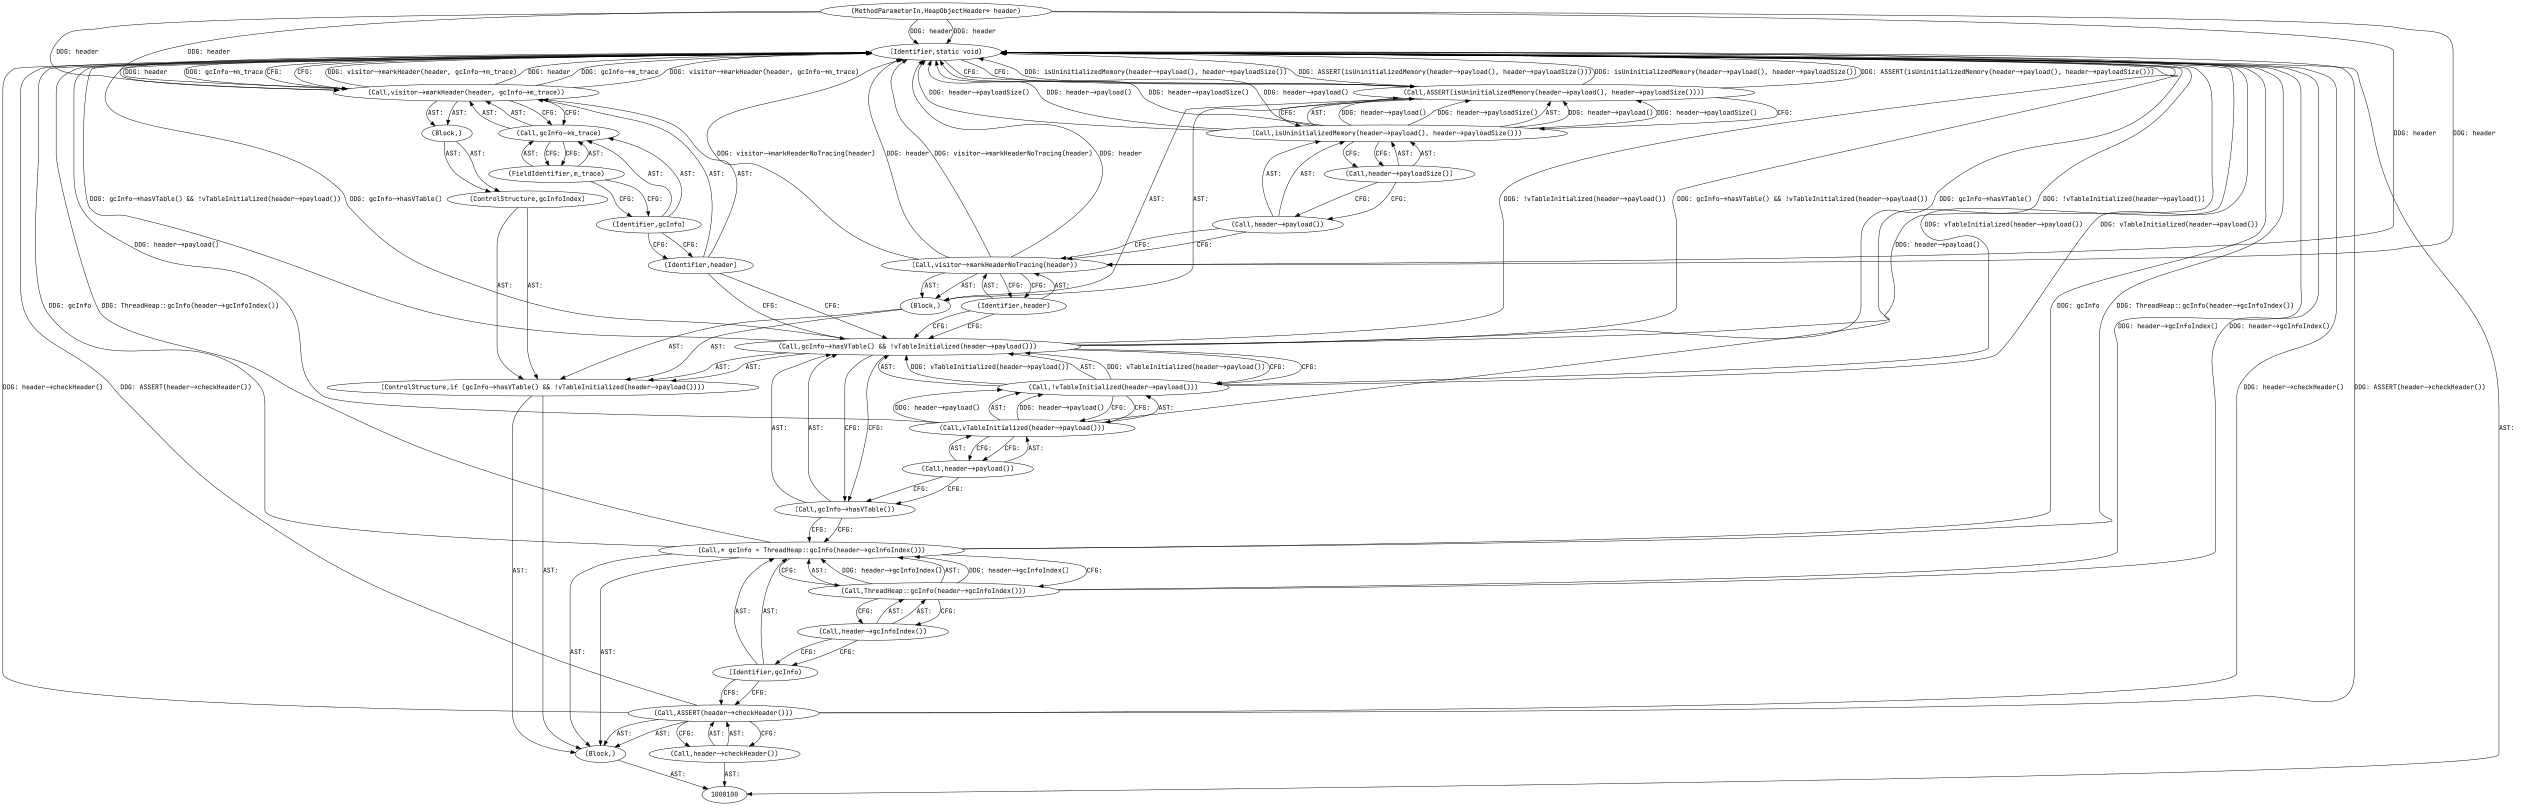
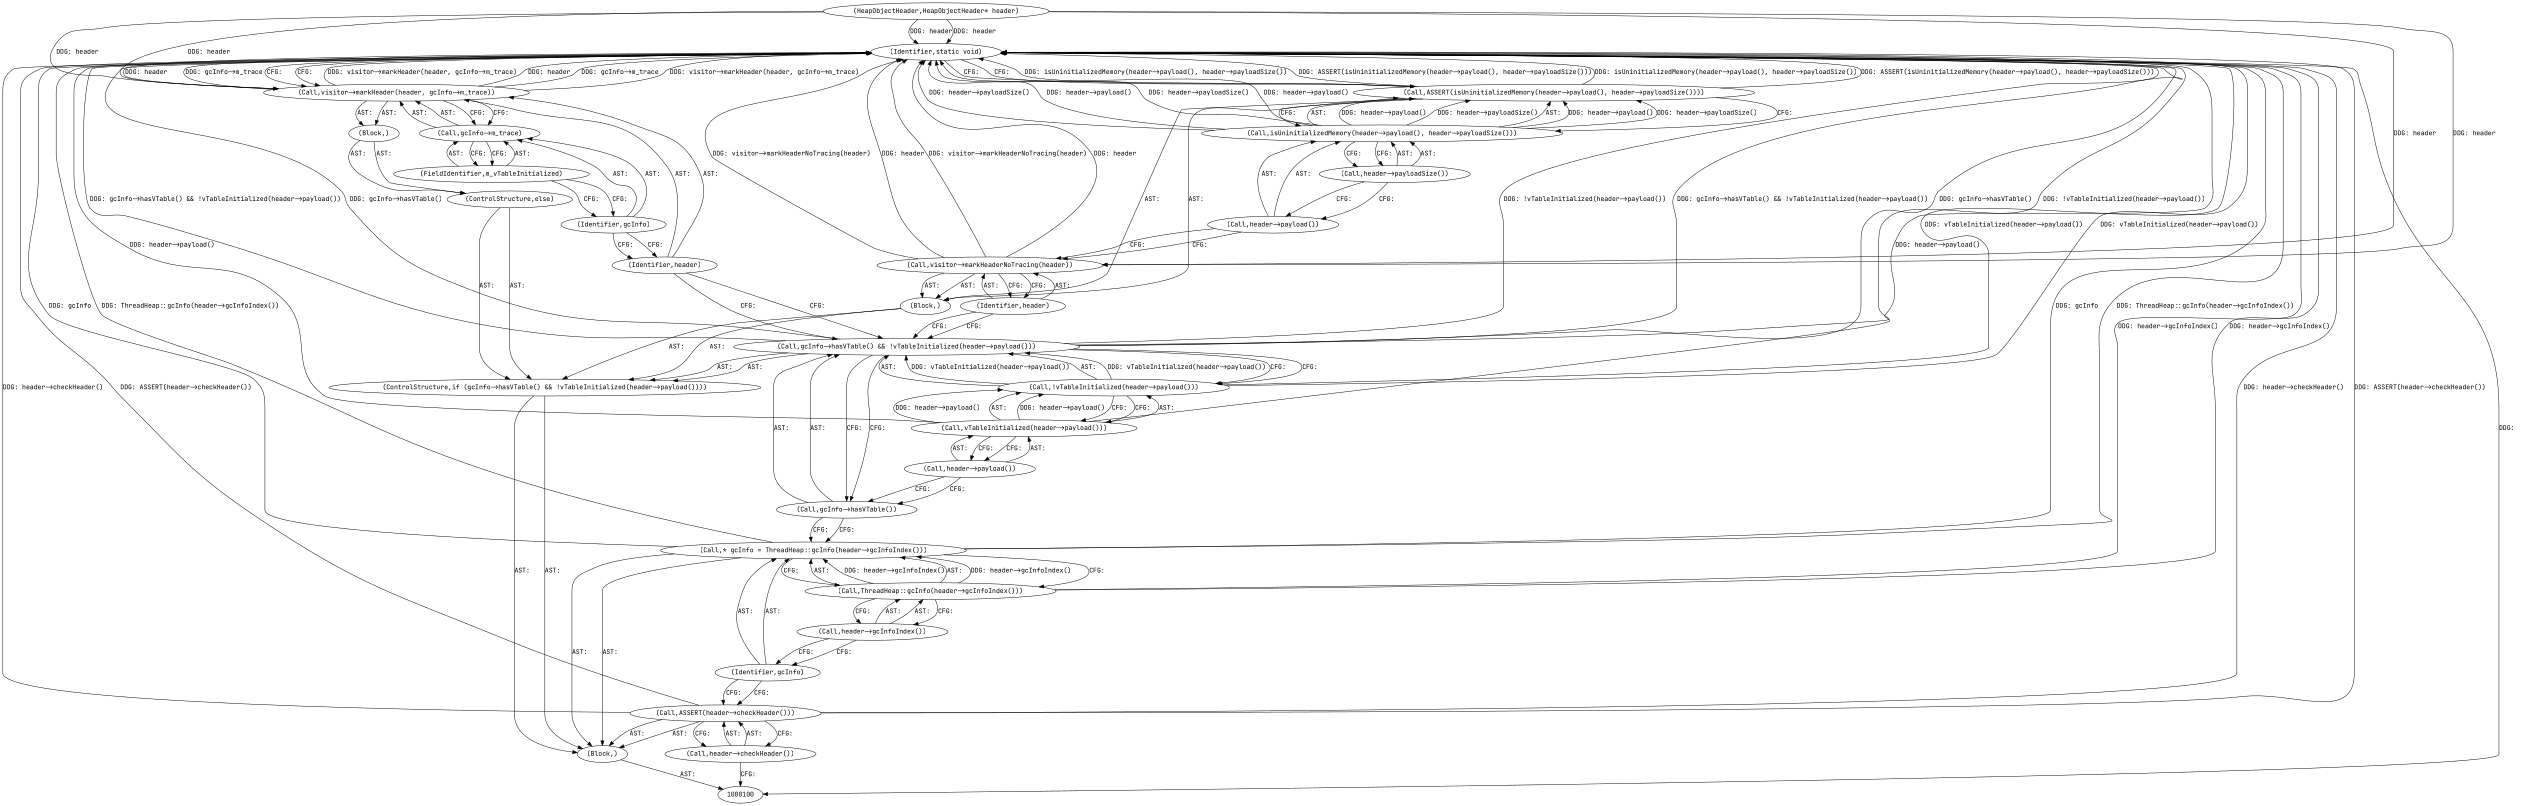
  digraph {
    fontname="JetBrains Mono"
    node [fontname="JetBrains Mono"]
    edge [fontname="JetBrains Mono"]
    n1 [label="(Identifier,static void)"]
    n2 [label="(Call,ASSERT(isUninitializedMemory(header->payload(), header->payloadSize())))"]
    n3 [label="(Call,visitor->markHeader(header, gcInfo->m_trace))"]
    1000100
    n5 [label="(Block,)"]
    n6 [label="(Call,isUninitializedMemory(header->payload(), header->payloadSize()))"]
    n7 [label="(Block,)"]
    n8 [label="(Call,gcInfo->m_trace)"]
-   n9 [label="(MethodParameterIn,HeapObjectHeader* header)"]
+   n9 [label="(HeapObjectHeader,HeapObjectHeader* header)"]
    n10 [label="(Call,visitor->markHeaderNoTracing(header))"]
    n11 [label="(Identifier,header)"]
    n12 [label="(Block,)"]
    n13 [label="(Call,ASSERT(header->checkHeader()))"]
    n14 [label="(Call,header->checkHeader())"]
    n15 [label="(Call,* gcInfo = ThreadHeap::gcInfo(header->gcInfoIndex()))"]
    n16 [label="(Call,ThreadHeap::gcInfo(header->gcInfoIndex()))"]
    n17 [label="(Call,header->gcInfoIndex())"]
    n18 [label="(Identifier,gcInfo)"]
    n19 [label="(ControlStructure,if (gcInfo->hasVTable() && !vTableInitialized(header->payload())))"]
    n20 [label="(Call,!vTableInitialized(header->payload()))"]
    n21 [label="(Call,vTableInitialized(header->payload()))"]
    n22 [label="(Call,gcInfo->hasVTable() && !vTableInitialized(header->payload()))"]
    n23 [label="(Call,header->payload())"]
    n24 [label="(Call,gcInfo->hasVTable())"]
    n25 [label="(Call,header->payloadSize())"]
    n26 [label="(Call,header->payload())"]
-   n27 [label="(ControlStructure,gcInfoIndex)"]
+   n27 [label="(ControlStructure,else)"]
    n28 [label="(Identifier,header)"]
-   n29 [label="(FieldIdentifier,m_trace)"]
+   n29 [label="(FieldIdentifier,m_vTableInitialized)"]
    n30 [label="(Identifier,gcInfo)"]
    n1 -> n2 [label="CFG: "]
    n1 -> n2 [label="CFG: "]
    n1 -> n3 [label="CFG: "]
    n1 -> n3 [label="CFG: "]
-   n1 -> 1000100 [label="AST: "]
+   n1 -> 1000100 [label="DDG: "]
    n2 -> n1 [label="DDG: isUninitializedMemory(header->payload(), header->payloadSize())"]
    n2 -> n1 [label="DDG: ASSERT(isUninitializedMemory(header->payload(), header->payloadSize()))"]
    n2 -> n1 [label="DDG: isUninitializedMemory(header->payload(), header->payloadSize())"]
    n2 -> n1 [label="DDG: ASSERT(isUninitializedMemory(header->payload(), header->payloadSize()))"]
    n2 -> n5 [label="AST: "]
    n2 -> n5 [label="AST: "]
    n2 -> n6 [label="CFG: "]
    n2 -> n6 [label="CFG: "]
    n3 -> n1 [label="DDG: visitor->markHeader(header, gcInfo->m_trace)"]
    n3 -> n1 [label="DDG: header"]
    n3 -> n1 [label="DDG: gcInfo->m_trace"]
    n3 -> n1 [label="DDG: visitor->markHeader(header, gcInfo->m_trace)"]
    n3 -> n1 [label="DDG: header"]
    n3 -> n1 [label="DDG: gcInfo->m_trace"]
    n3 -> n7 [label="AST: "]
    n3 -> n7 [label="AST: "]
    n3 -> n8 [label="CFG: "]
    n3 -> n8 [label="CFG: "]
    n5 -> n19 [label="AST: "]
    n5 -> n19 [label="AST: "]
    n6 -> n1 [label="DDG: header->payloadSize()"]
    n6 -> n1 [label="DDG: header->payload()"]
    n6 -> n1 [label="DDG: header->payloadSize()"]
    n6 -> n1 [label="DDG: header->payload()"]
    n6 -> n2 [label="AST: "]
    n6 -> n2 [label="DDG: header->payload()"]
    n6 -> n2 [label="DDG: header->payloadSize()"]
    n6 -> n2 [label="AST: "]
    n6 -> n2 [label="DDG: header->payload()"]
    n6 -> n2 [label="DDG: header->payloadSize()"]
    n6 -> n25 [label="CFG: "]
    n6 -> n25 [label="CFG: "]
    n7 -> n27 [label="AST: "]
    n7 -> n27 [label="AST: "]
    n8 -> n3 [label="AST: "]
    n8 -> n3 [label="AST: "]
    n8 -> n29 [label="CFG: "]
    n8 -> n29 [label="CFG: "]
    n9 -> n1 [label="DDG: header"]
    n9 -> n1 [label="DDG: header"]
    n9 -> n3 [label="DDG: header"]
    n9 -> n3 [label="DDG: header"]
    n9 -> n10 [label="DDG: header"]
    n9 -> n10 [label="DDG: header"]
    n10 -> n1 [label="DDG: visitor->markHeaderNoTracing(header)"]
    n10 -> n1 [label="DDG: header"]
    n10 -> n1 [label="DDG: visitor->markHeaderNoTracing(header)"]
    n10 -> n1 [label="DDG: header"]
    n10 -> n5 [label="AST: "]
    n10 -> n5 [label="AST: "]
    n10 -> n11 [label="CFG: "]
    n10 -> n11 [label="CFG: "]
    n11 -> n10 [label="AST: "]
    n11 -> n10 [label="AST: "]
    n11 -> n22 [label="CFG: "]
    n11 -> n22 [label="CFG: "]
    n12 -> 1000100 [label="AST: "]
    n13 -> n1 [label="DDG: ASSERT(header->checkHeader())"]
    n13 -> n1 [label="DDG: header->checkHeader()"]
    n13 -> n1 [label="DDG: ASSERT(header->checkHeader())"]
    n13 -> n1 [label="DDG: header->checkHeader()"]
    n13 -> n12 [label="AST: "]
    n13 -> n12 [label="AST: "]
    n13 -> n14 [label="CFG: "]
    n13 -> n14 [label="CFG: "]
-   n14 -> 1000100 [label="AST: "]
+   n14 -> 1000100 [label="CFG: "]
    n14 -> n13 [label="AST: "]
    n14 -> n13 [label="AST: "]
    n15 -> n1 [label="DDG: gcInfo"]
    n15 -> n1 [label="DDG: ThreadHeap::gcInfo(header->gcInfoIndex())"]
    n15 -> n1 [label="DDG: gcInfo"]
    n15 -> n1 [label="DDG: ThreadHeap::gcInfo(header->gcInfoIndex())"]
    n15 -> n12 [label="AST: "]
    n15 -> n12 [label="AST: "]
    n15 -> n16 [label="CFG: "]
    n15 -> n16 [label="CFG: "]
    n16 -> n1 [label="DDG: header->gcInfoIndex()"]
    n16 -> n1 [label="DDG: header->gcInfoIndex()"]
    n16 -> n15 [label="AST: "]
    n16 -> n15 [label="DDG: header->gcInfoIndex()"]
    n16 -> n15 [label="AST: "]
    n16 -> n15 [label="DDG: header->gcInfoIndex()"]
    n16 -> n17 [label="CFG: "]
    n16 -> n17 [label="CFG: "]
    n17 -> n16 [label="AST: "]
    n17 -> n16 [label="AST: "]
    n17 -> n18 [label="CFG: "]
    n17 -> n18 [label="CFG: "]
    n18 -> n13 [label="CFG: "]
    n18 -> n13 [label="CFG: "]
    n18 -> n15 [label="AST: "]
    n18 -> n15 [label="AST: "]
    n19 -> n12 [label="AST: "]
    n19 -> n12 [label="AST: "]
    n20 -> n1 [label="DDG: vTableInitialized(header->payload())"]
    n20 -> n1 [label="DDG: vTableInitialized(header->payload())"]
    n20 -> n21 [label="CFG: "]
    n20 -> n21 [label="CFG: "]
    n20 -> n22 [label="AST: "]
    n20 -> n22 [label="DDG: vTableInitialized(header->payload())"]
    n20 -> n22 [label="AST: "]
    n20 -> n22 [label="DDG: vTableInitialized(header->payload())"]
    n21 -> n1 [label="DDG: header->payload()"]
    n21 -> n1 [label="DDG: header->payload()"]
    n21 -> n20 [label="AST: "]
    n21 -> n20 [label="DDG: header->payload()"]
    n21 -> n20 [label="AST: "]
    n21 -> n20 [label="DDG: header->payload()"]
    n21 -> n23 [label="CFG: "]
    n21 -> n23 [label="CFG: "]
    n22 -> n1 [label="DDG: !vTableInitialized(header->payload())"]
    n22 -> n1 [label="DDG: gcInfo->hasVTable() && !vTableInitialized(header->payload())"]
    n22 -> n1 [label="DDG: gcInfo->hasVTable()"]
    n22 -> n1 [label="DDG: !vTableInitialized(header->payload())"]
    n22 -> n1 [label="DDG: gcInfo->hasVTable() && !vTableInitialized(header->payload())"]
    n22 -> n1 [label="DDG: gcInfo->hasVTable()"]
    n22 -> n19 [label="AST: "]
    n22 -> n19 [label="AST: "]
    n22 -> n20 [label="CFG: "]
    n22 -> n20 [label="CFG: "]
    n22 -> n24 [label="CFG: "]
    n22 -> n24 [label="CFG: "]
    n23 -> n21 [label="AST: "]
    n23 -> n21 [label="AST: "]
    n23 -> n24 [label="CFG: "]
    n23 -> n24 [label="CFG: "]
    n24 -> n15 [label="CFG: "]
    n24 -> n15 [label="CFG: "]
    n24 -> n22 [label="AST: "]
    n24 -> n22 [label="AST: "]
    n25 -> n6 [label="AST: "]
    n25 -> n6 [label="AST: "]
    n25 -> n26 [label="CFG: "]
    n25 -> n26 [label="CFG: "]
    n26 -> n6 [label="AST: "]
    n26 -> n6 [label="AST: "]
    n26 -> n10 [label="CFG: "]
    n26 -> n10 [label="CFG: "]
    n27 -> n19 [label="AST: "]
    n27 -> n19 [label="AST: "]
    n28 -> n3 [label="AST: "]
    n28 -> n3 [label="AST: "]
    n28 -> n22 [label="CFG: "]
    n28 -> n22 [label="CFG: "]
    n29 -> n8 [label="AST: "]
    n29 -> n8 [label="AST: "]
    n29 -> n30 [label="CFG: "]
    n29 -> n30 [label="CFG: "]
    n30 -> n8 [label="AST: "]
    n30 -> n8 [label="AST: "]
    n30 -> n28 [label="CFG: "]
    n30 -> n28 [label="CFG: "]
  }
